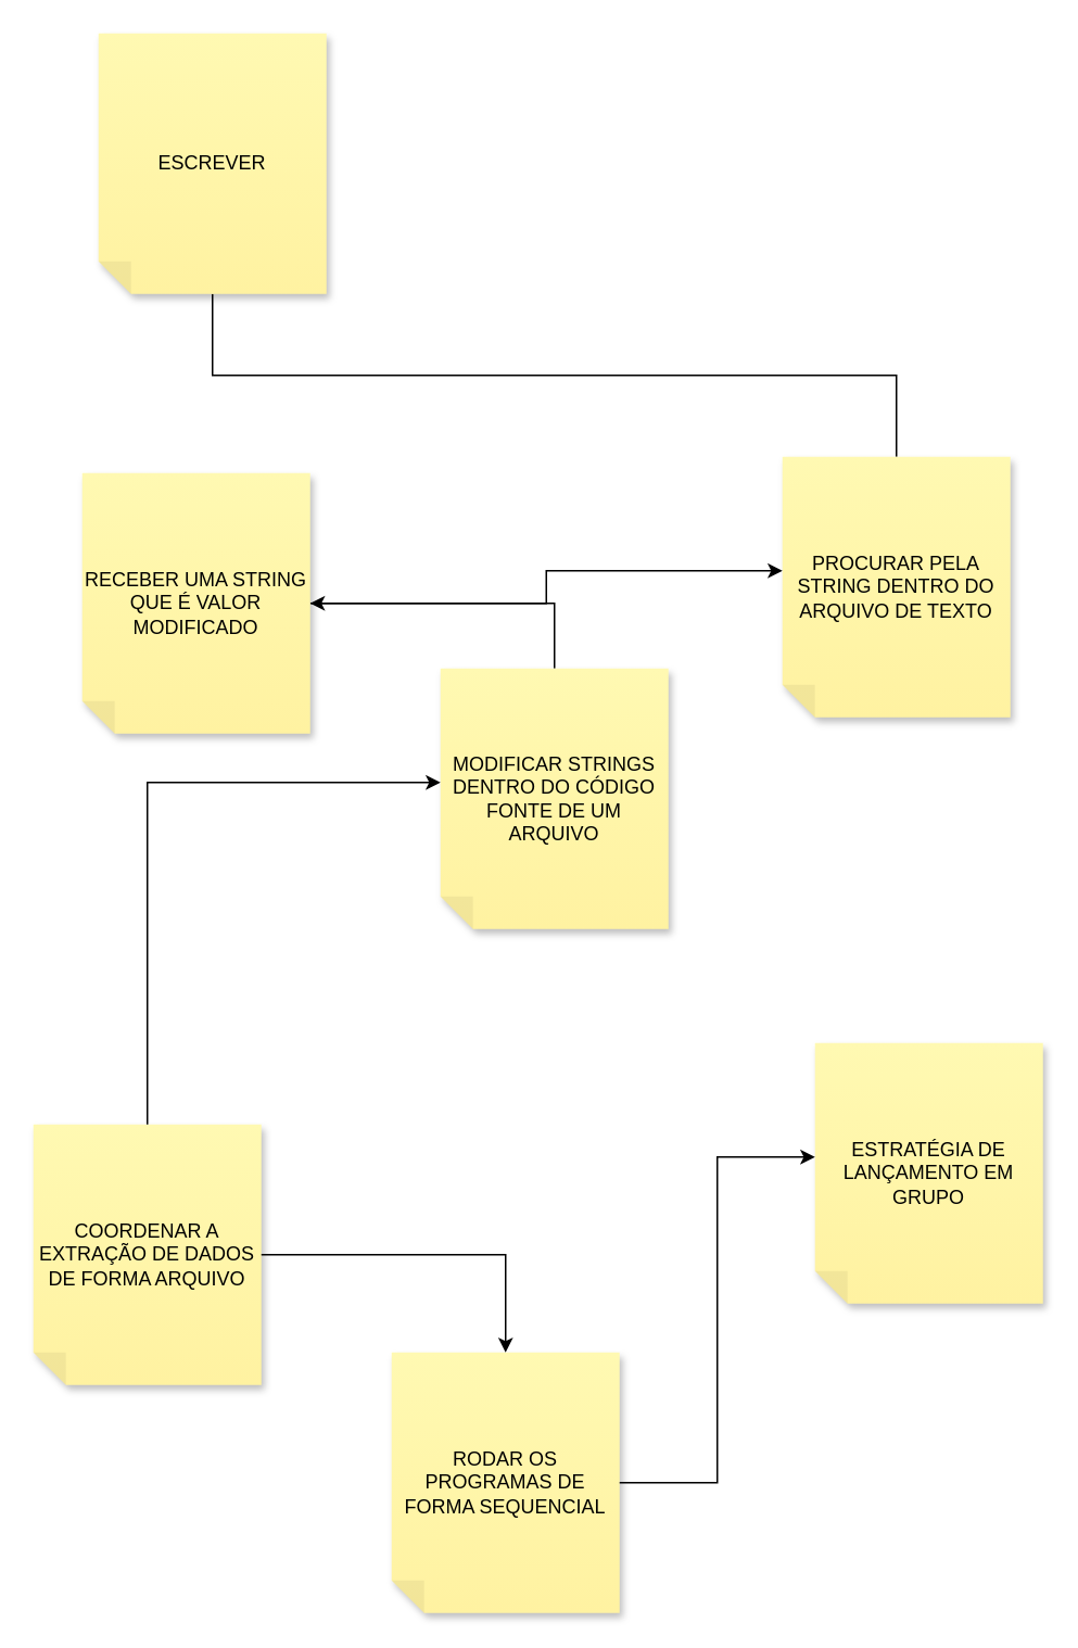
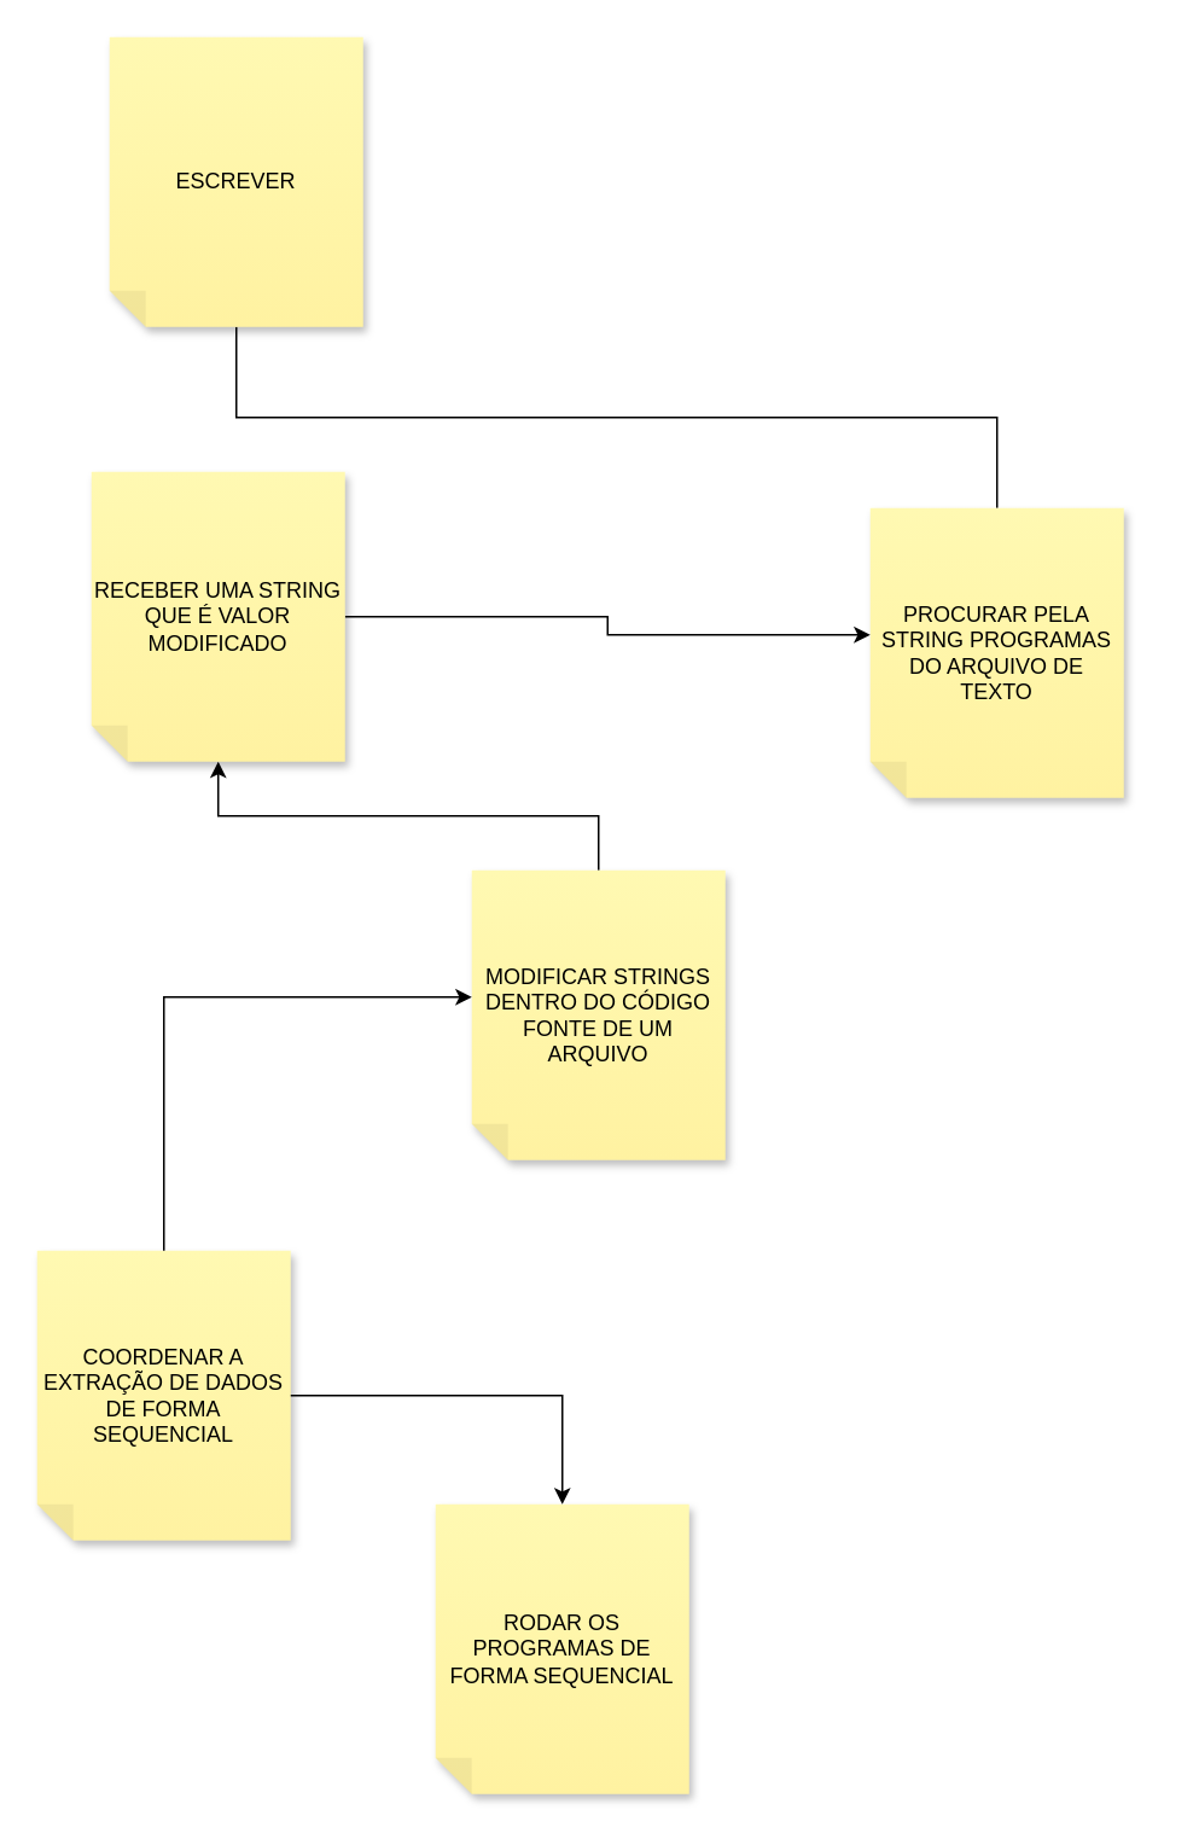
  <mxCell id="0" />
  <mxCell id="1" parent="0" />
- <mxCell id="2" value="COORDENAR A EXTRAÇÃO DE DADOS DE FORMA ARQUIVO" style="shape=note;whiteSpace=wrap;html=1;backgroundOutline=1;fontColor=#000000;darkOpacity=0.05;fillColor=#FFF9B2;strokeColor=none;fillStyle=solid;direction=west;gradientDirection=north;gradientColor=#FFF2A1;shadow=1;size=20;pointerEvents=1;" vertex="1" parent="1"><mxGeometry x="20" y="690" width="140" height="160" as="geometry" /></mxCell>
+ <mxCell id="2" value="COORDENAR A EXTRAÇÃO DE DADOS DE FORMA SEQUENCIAL" style="shape=note;whiteSpace=wrap;html=1;backgroundOutline=1;fontColor=#000000;darkOpacity=0.05;fillColor=#FFF9B2;strokeColor=none;fillStyle=solid;direction=west;gradientDirection=north;gradientColor=#FFF2A1;shadow=1;size=20;pointerEvents=1;" vertex="1" parent="1"><mxGeometry x="20" y="690" width="140" height="160" as="geometry" /></mxCell>
  <mxCell id="3" style="edgeStyle=orthogonalEdgeStyle;rounded=0;orthogonalLoop=1;jettySize=auto;html=1;exitX=0.5;exitY=1;exitDx=0;exitDy=0;exitPerimeter=0;" edge="1" parent="1" source="4" target="10"><mxGeometry relative="1" as="geometry" /></mxCell>
- <mxCell id="4" value="MODIFICAR STRINGS DENTRO DO CÓDIGO FONTE DE UM ARQUIVO" style="shape=note;whiteSpace=wrap;html=1;backgroundOutline=1;fontColor=#000000;darkOpacity=0.05;fillColor=#FFF9B2;strokeColor=none;fillStyle=solid;direction=west;gradientDirection=north;gradientColor=#FFF2A1;shadow=1;size=20;pointerEvents=1;" vertex="1" parent="1"><mxGeometry x="270" y="410" width="140" height="160" as="geometry" /></mxCell>
+ <mxCell id="4" value="MODIFICAR STRINGS DENTRO DO CÓDIGO FONTE DE UM ARQUIVO" style="shape=note;whiteSpace=wrap;html=1;backgroundOutline=1;fontColor=#000000;darkOpacity=0.05;fillColor=#FFF9B2;strokeColor=none;fillStyle=solid;direction=west;gradientDirection=north;gradientColor=#FFF2A1;shadow=1;size=20;pointerEvents=1;" vertex="1" parent="1"><mxGeometry x="260" y="480" width="140" height="160" as="geometry" /></mxCell>
  <mxCell id="5" style="edgeStyle=orthogonalEdgeStyle;rounded=0;orthogonalLoop=1;jettySize=auto;html=1;exitX=0.5;exitY=1;exitDx=0;exitDy=0;exitPerimeter=0;endArrow=none;" edge="1" parent="1" source="6" target="7"><mxGeometry relative="1" as="geometry" /></mxCell>
- <mxCell id="6" value="PROCURAR PELA STRING DENTRO DO ARQUIVO DE TEXTO" style="shape=note;whiteSpace=wrap;html=1;backgroundOutline=1;fontColor=#000000;darkOpacity=0.05;fillColor=#FFF9B2;strokeColor=none;fillStyle=solid;direction=west;gradientDirection=north;gradientColor=#FFF2A1;shadow=1;size=20;pointerEvents=1;" vertex="1" parent="1"><mxGeometry x="480" y="280" width="140" height="160" as="geometry" /></mxCell>
+ <mxCell id="6" value="PROCURAR PELA STRING PROGRAMAS DO ARQUIVO DE TEXTO" style="shape=note;whiteSpace=wrap;html=1;backgroundOutline=1;fontColor=#000000;darkOpacity=0.05;fillColor=#FFF9B2;strokeColor=none;fillStyle=solid;direction=west;gradientDirection=north;gradientColor=#FFF2A1;shadow=1;size=20;pointerEvents=1;" vertex="1" parent="1"><mxGeometry x="480" y="280" width="140" height="160" as="geometry" /></mxCell>
  <mxCell id="7" value="ESCREVER" style="shape=note;whiteSpace=wrap;html=1;backgroundOutline=1;fontColor=#000000;darkOpacity=0.05;fillColor=#FFF9B2;strokeColor=none;fillStyle=solid;direction=west;gradientDirection=north;gradientColor=#FFF2A1;shadow=1;size=20;pointerEvents=1;" vertex="1" parent="1"><mxGeometry x="60" y="20" width="140" height="160" as="geometry" /></mxCell>
  <mxCell id="8" style="edgeStyle=orthogonalEdgeStyle;rounded=0;orthogonalLoop=1;jettySize=auto;html=1;exitX=0.5;exitY=1;exitDx=0;exitDy=0;exitPerimeter=0;entryX=0;entryY=0;entryDx=140;entryDy=90;entryPerimeter=0;" edge="1" parent="1" source="2" target="4"><mxGeometry relative="1" as="geometry" /></mxCell>
  <mxCell id="9" style="edgeStyle=orthogonalEdgeStyle;rounded=0;orthogonalLoop=1;jettySize=auto;html=1;entryX=0;entryY=0;entryDx=140;entryDy=90;entryPerimeter=0;" edge="1" parent="1" source="10" target="6"><mxGeometry relative="1" as="geometry" /></mxCell>
- <mxCell id="10" value="RECEBER UMA STRING QUE É VALOR MODIFICADO" style="shape=note;whiteSpace=wrap;html=1;backgroundOutline=1;fontColor=#000000;darkOpacity=0.05;fillColor=#FFF9B2;strokeColor=none;fillStyle=solid;direction=west;gradientDirection=north;gradientColor=#FFF2A1;shadow=1;size=20;pointerEvents=1;" vertex="1" parent="1"><mxGeometry x="50" y="290" width="140" height="160" as="geometry" /></mxCell>
+ <mxCell id="10" value="RECEBER UMA STRING QUE É VALOR MODIFICADO" style="shape=note;whiteSpace=wrap;html=1;backgroundOutline=1;fontColor=#000000;darkOpacity=0.05;fillColor=#FFF9B2;strokeColor=none;fillStyle=solid;direction=west;gradientDirection=north;gradientColor=#FFF2A1;shadow=1;size=20;pointerEvents=1;" vertex="1" parent="1"><mxGeometry x="50" y="260" width="140" height="160" as="geometry" /></mxCell>
  <mxCell id="11" value="RODAR OS PROGRAMAS DE FORMA SEQUENCIAL" style="shape=note;whiteSpace=wrap;html=1;backgroundOutline=1;fontColor=#000000;darkOpacity=0.05;fillColor=#FFF9B2;strokeColor=none;fillStyle=solid;direction=west;gradientDirection=north;gradientColor=#FFF2A1;shadow=1;size=20;pointerEvents=1;" vertex="1" parent="1"><mxGeometry x="240" y="830" width="140" height="160" as="geometry" /></mxCell>
  <mxCell id="12" style="edgeStyle=orthogonalEdgeStyle;rounded=0;orthogonalLoop=1;jettySize=auto;html=1;entryX=0.5;entryY=1;entryDx=0;entryDy=0;entryPerimeter=0;" edge="1" parent="1" source="2" target="11"><mxGeometry relative="1" as="geometry" /></mxCell>
- <mxCell id="13" value="ESTRATÉGIA DE LANÇAMENTO EM GRUPO" style="shape=note;whiteSpace=wrap;html=1;backgroundOutline=1;fontColor=#000000;darkOpacity=0.05;fillColor=#FFF9B2;strokeColor=none;fillStyle=solid;direction=west;gradientDirection=north;gradientColor=#FFF2A1;shadow=1;size=20;pointerEvents=1;" vertex="1" parent="1"><mxGeometry x="500" y="640" width="140" height="160" as="geometry" /></mxCell>
- <mxCell id="14" style="edgeStyle=orthogonalEdgeStyle;rounded=0;orthogonalLoop=1;jettySize=auto;html=1;exitX=0;exitY=0.5;exitDx=0;exitDy=0;exitPerimeter=0;entryX=0;entryY=0;entryDx=140;entryDy=90;entryPerimeter=0;" edge="1" parent="1" source="11" target="13"><mxGeometry relative="1" as="geometry" /></mxCell>
